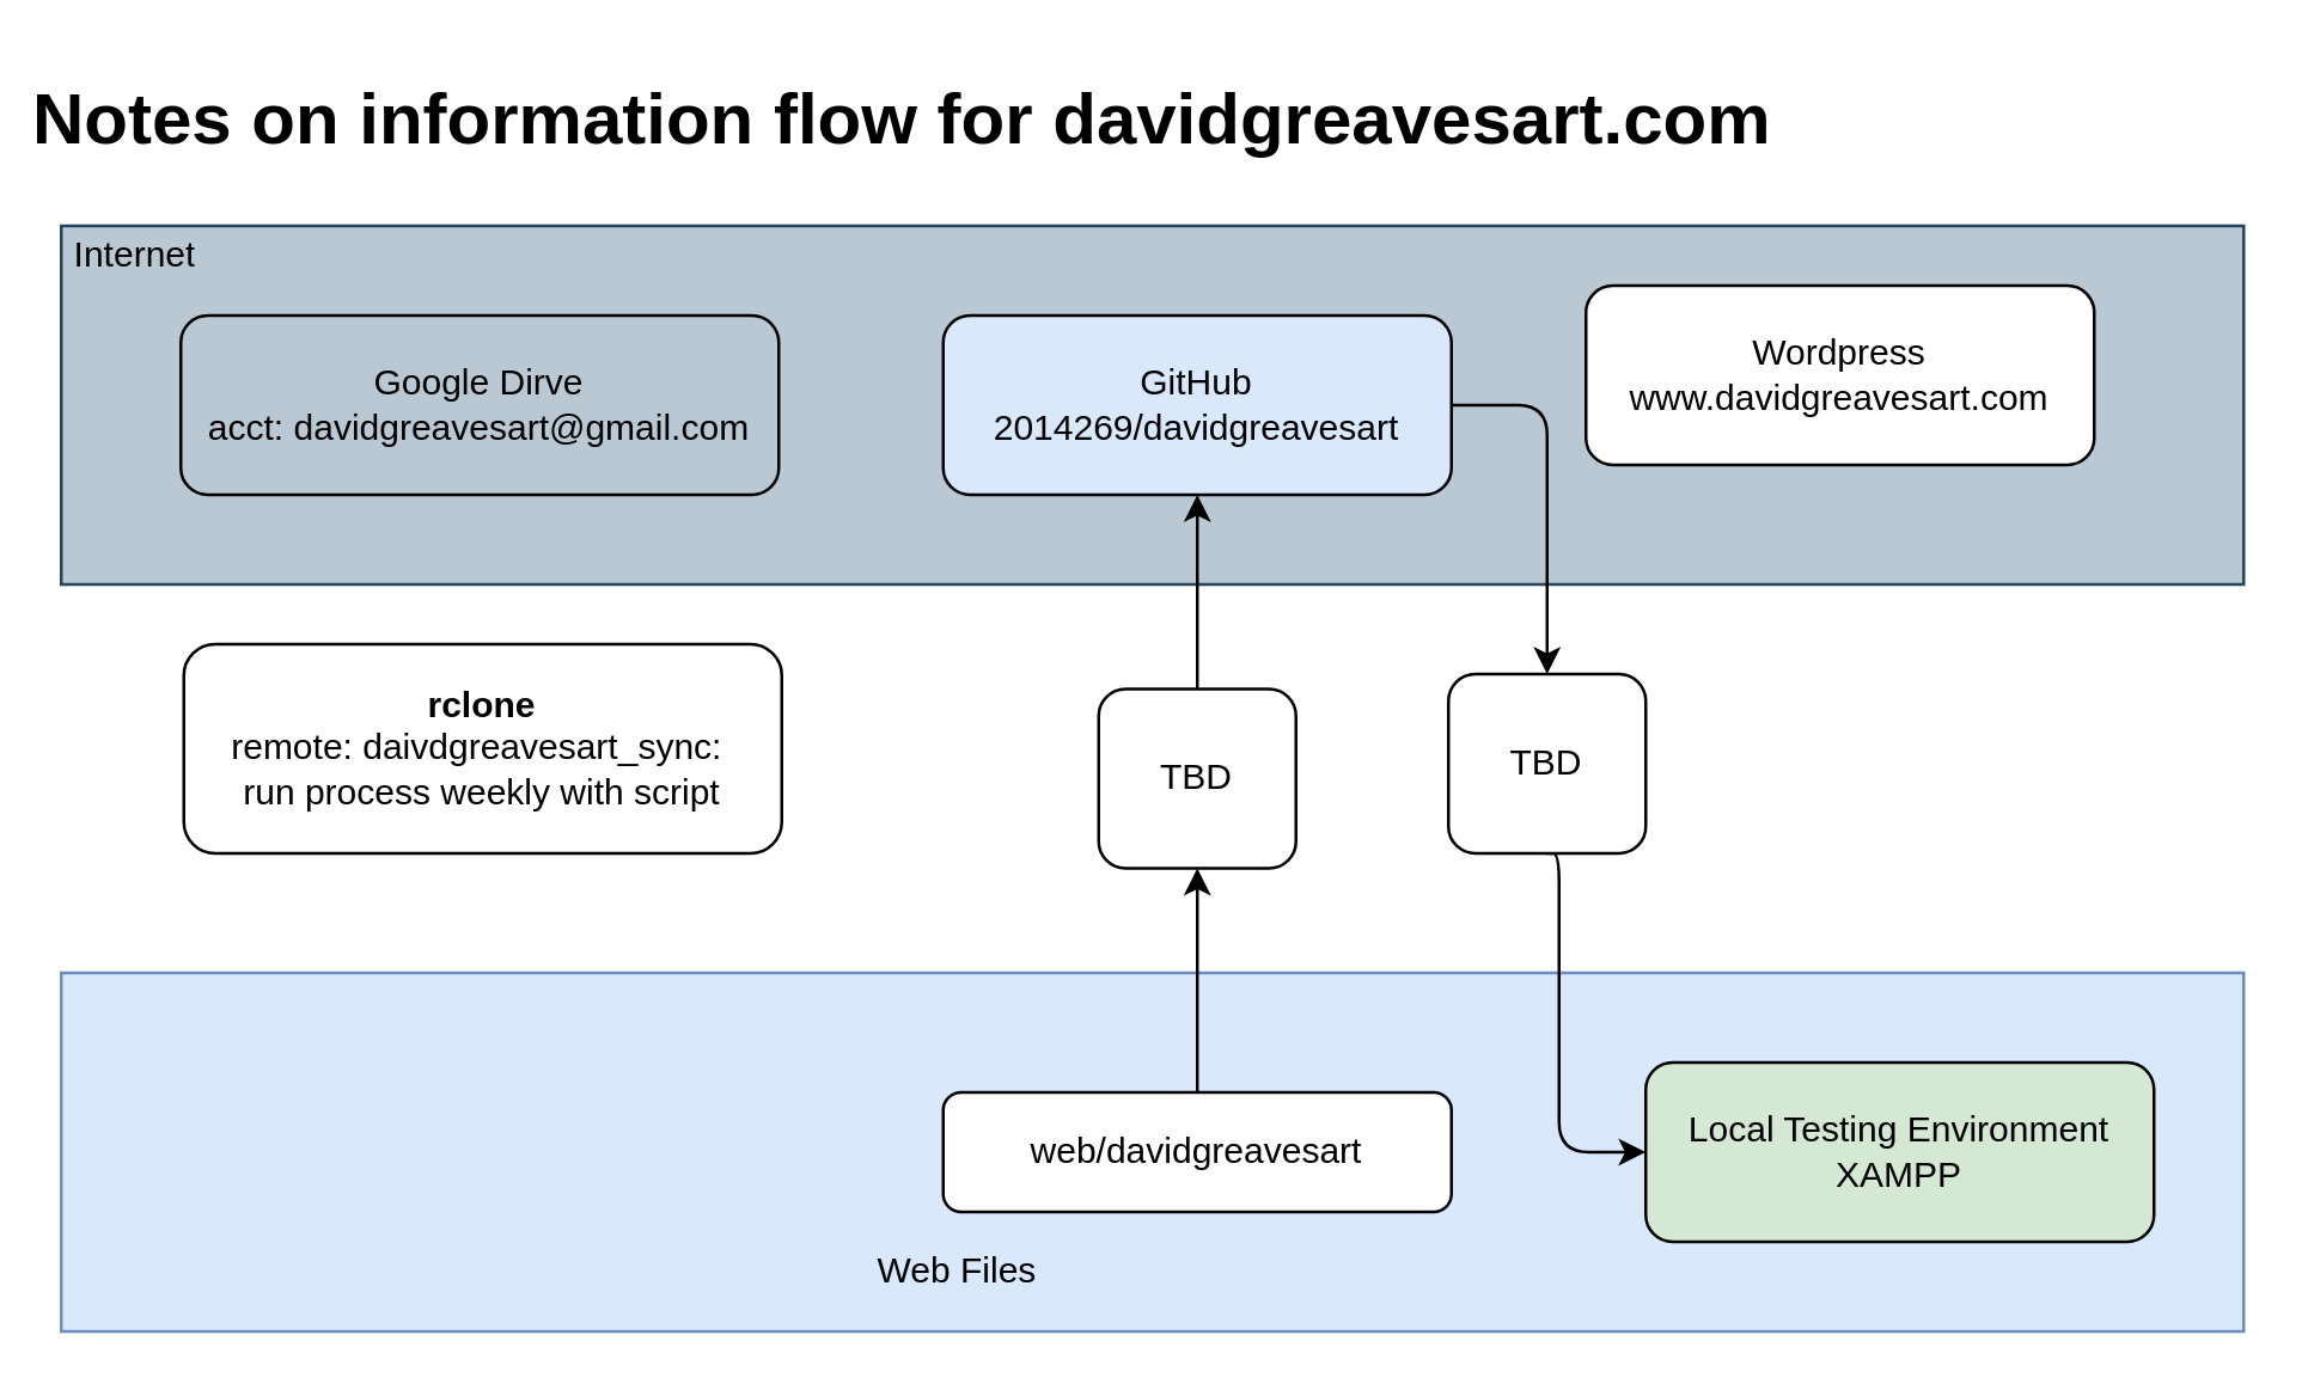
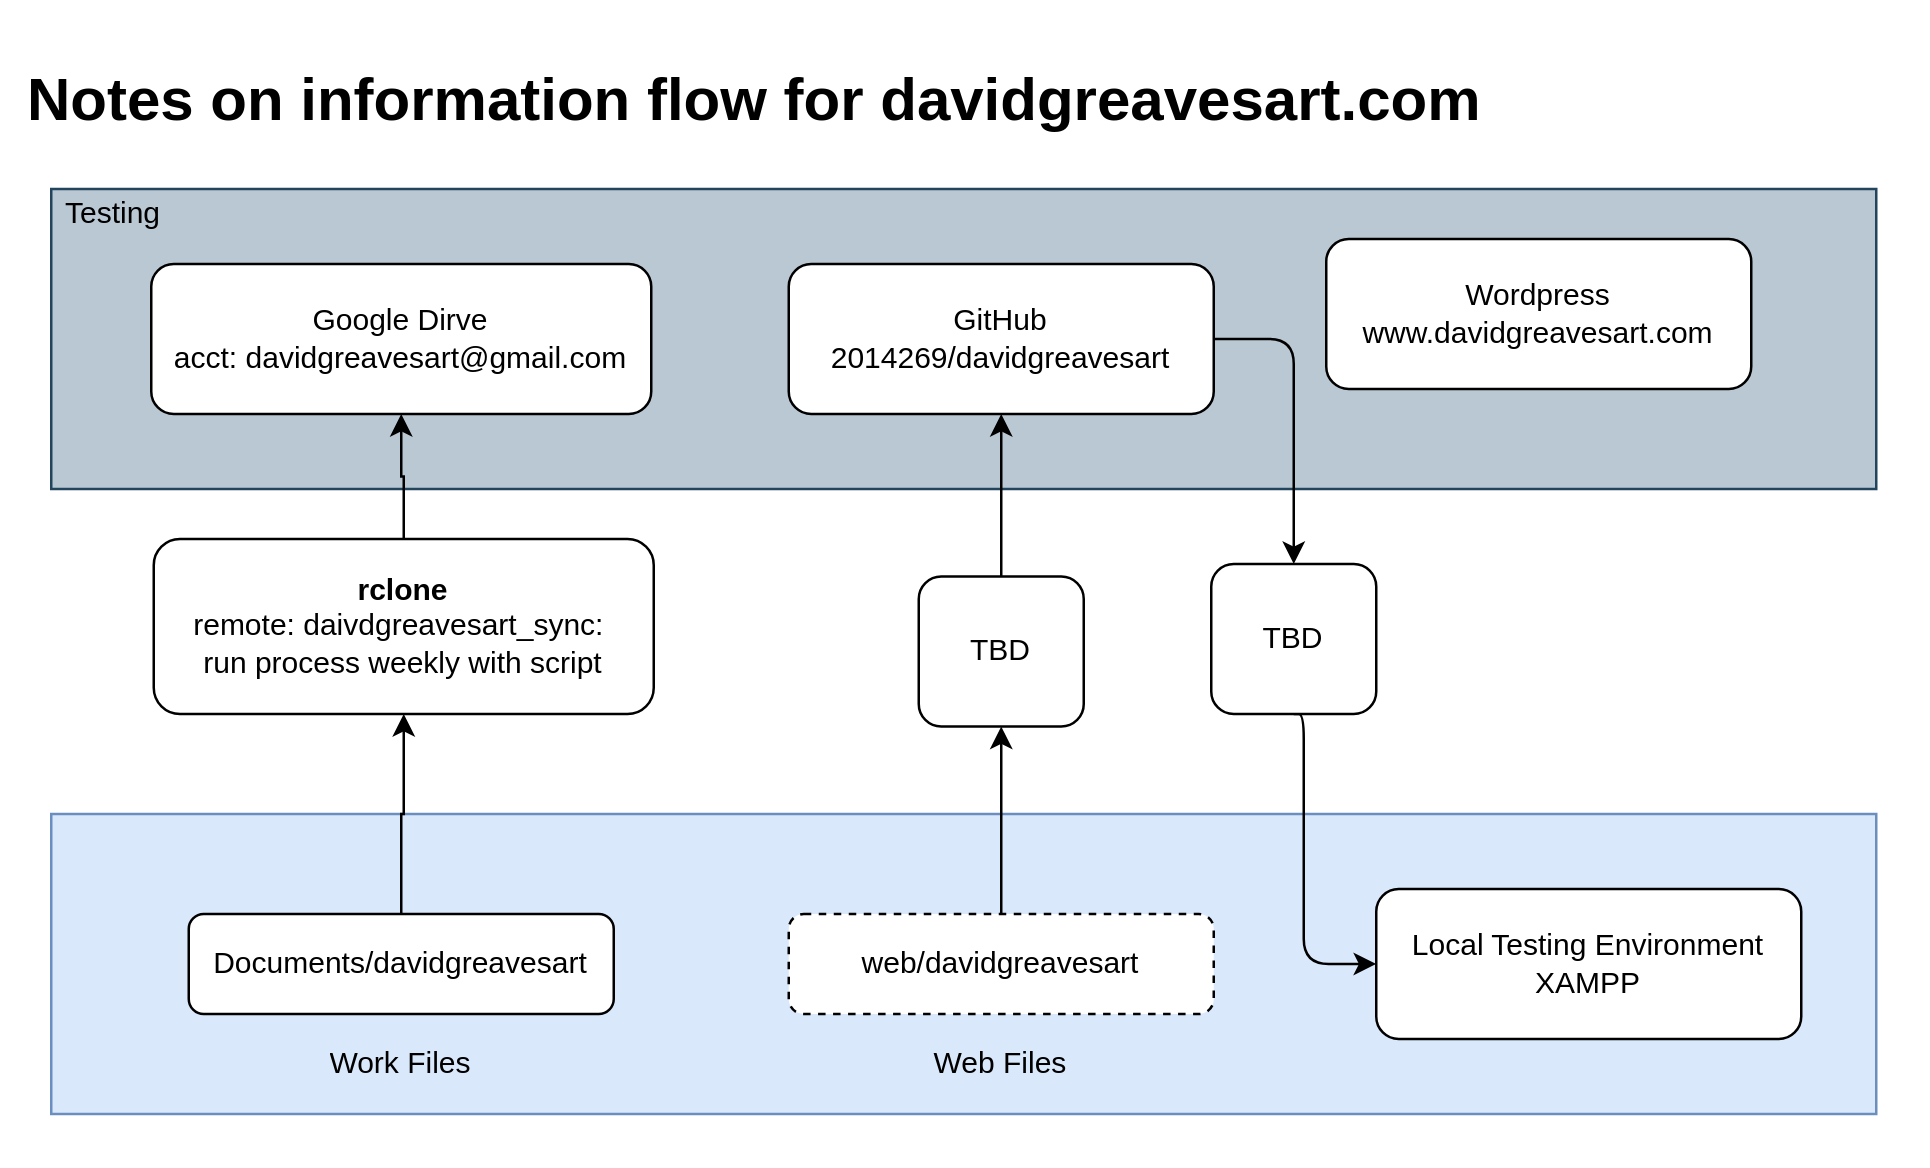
  <mxCell id="0" />
  <mxCell id="1" parent="0" />
  <mxCell id="2" value="" style="rounded=0;whiteSpace=wrap;html=1;fillColor=#bac8d3;strokeColor=#23445d;" vertex="1" parent="1"><mxGeometry x="20" y="75" width="730" height="120" as="geometry" /></mxCell>
  <mxCell id="3" value="" style="rounded=0;whiteSpace=wrap;html=1;fillColor=#dae8fc;strokeColor=#6c8ebf;" vertex="1" parent="1"><mxGeometry x="20" y="325" width="730" height="120" as="geometry" /></mxCell>
+ <mxCell id="4" value="" style="edgeStyle=orthogonalEdgeStyle;rounded=0;orthogonalLoop=1;jettySize=auto;html=1;" edge="1" parent="1" source="5" target="7"><mxGeometry relative="1" as="geometry" /></mxCell>
+ <mxCell id="5" value="Documents/davidgreavesart" style="rounded=1;whiteSpace=wrap;html=1;fontSize=12;glass=0;strokeWidth=1;shadow=0;" parent="1" vertex="1"><mxGeometry x="75" y="365" width="170" height="40" as="geometry" /></mxCell>
+ <mxCell id="6" value="" style="edgeStyle=orthogonalEdgeStyle;rounded=0;orthogonalLoop=1;jettySize=auto;html=1;" edge="1" parent="1" source="7" target="8"><mxGeometry relative="1" as="geometry" /></mxCell>
  <mxCell id="7" value="&lt;b&gt;rclone&lt;br&gt;&lt;/b&gt;remote: daivdgreavesart_sync:&amp;nbsp;&lt;br&gt;run process weekly with script" style="rounded=1;whiteSpace=wrap;html=1;" vertex="1" parent="1"><mxGeometry x="61" y="215" width="200" height="70" as="geometry" /></mxCell>
- <mxCell id="8" value="Google Dirve&lt;br&gt;acct: davidgreavesart@gmail.com" style="rounded=1;whiteSpace=wrap;html=1;fillColor=#bac8d3;" vertex="1" parent="1"><mxGeometry x="60" y="105" width="200" height="60" as="geometry" /></mxCell>
+ <mxCell id="8" value="Google Dirve&lt;br&gt;acct: davidgreavesart@gmail.com" style="rounded=1;whiteSpace=wrap;html=1;" vertex="1" parent="1"><mxGeometry x="60" y="105" width="200" height="60" as="geometry" /></mxCell>
  <mxCell id="9" value="" style="edgeStyle=orthogonalEdgeStyle;rounded=0;orthogonalLoop=1;jettySize=auto;html=1;" edge="1" parent="1" source="10" target="13"><mxGeometry relative="1" as="geometry" /></mxCell>
- <mxCell id="10" value="web/davidgreavesart" style="rounded=1;whiteSpace=wrap;html=1;fontSize=12;glass=0;strokeWidth=1;shadow=0;" vertex="1" parent="1"><mxGeometry x="315" y="365" width="170" height="40" as="geometry" /></mxCell>
- <mxCell id="11" value="GitHub&lt;br&gt;2014269/davidgreavesart" style="rounded=1;whiteSpace=wrap;html=1;fillColor=#dae8fc;" vertex="1" parent="1"><mxGeometry x="315" y="105" width="170" height="60" as="geometry" /></mxCell>
+ <mxCell id="10" value="web/davidgreavesart" style="rounded=1;whiteSpace=wrap;html=1;fontSize=12;glass=0;strokeWidth=1;shadow=0;dashed=1;" vertex="1" parent="1"><mxGeometry x="315" y="365" width="170" height="40" as="geometry" /></mxCell>
+ <mxCell id="11" value="GitHub&lt;br&gt;2014269/davidgreavesart" style="rounded=1;whiteSpace=wrap;html=1;" vertex="1" parent="1"><mxGeometry x="315" y="105" width="170" height="60" as="geometry" /></mxCell>
  <mxCell id="12" value="" style="edgeStyle=orthogonalEdgeStyle;rounded=0;orthogonalLoop=1;jettySize=auto;html=1;" edge="1" parent="1" source="13" target="11"><mxGeometry relative="1" as="geometry" /></mxCell>
  <mxCell id="13" value="TBD" style="rounded=1;whiteSpace=wrap;html=1;" vertex="1" parent="1"><mxGeometry x="367" y="230" width="66" height="60" as="geometry" /></mxCell>
- <mxCell id="14" value="Local Testing Environment&lt;br&gt;XAMPP" style="rounded=1;whiteSpace=wrap;html=1;fillColor=#d5e8d4;" vertex="1" parent="1"><mxGeometry x="550" y="355" width="170" height="60" as="geometry" /></mxCell>
+ <mxCell id="14" value="Local Testing Environment&lt;br&gt;XAMPP" style="rounded=1;whiteSpace=wrap;html=1;" vertex="1" parent="1"><mxGeometry x="550" y="355" width="170" height="60" as="geometry" /></mxCell>
  <mxCell id="15" value="" style="edgeStyle=elbowEdgeStyle;elbow=horizontal;endArrow=classic;html=1;exitX=0.5;exitY=1;exitDx=0;exitDy=0;entryX=0;entryY=0.5;entryDx=0;entryDy=0;" edge="1" parent="1" source="20" target="14"><mxGeometry width="50" height="50" relative="1" as="geometry"><mxPoint x="300" y="255" as="sourcePoint" /><mxPoint x="350" y="205" as="targetPoint" /><Array as="points"><mxPoint x="521" y="365" /></Array></mxGeometry></mxCell>
  <mxCell id="16" value="Notes on information flow for davidgreavesart.com" style="text;strokeColor=none;fillColor=none;html=1;fontSize=24;fontStyle=1;verticalAlign=middle;align=center;" vertex="1" parent="1"><mxGeometry x="251" y="20" width="100" height="40" as="geometry" /></mxCell>
- <mxCell id="17" value="Internet" style="text;html=1;strokeColor=none;fillColor=none;align=center;verticalAlign=middle;whiteSpace=wrap;overflow=hidden;" vertex="1" parent="1"><mxGeometry x="20" y="75" width="50" height="20" as="geometry" /></mxCell>
- <mxCell id="19" value="Web&amp;nbsp;Files" style="text;html=1;strokeColor=none;fillColor=none;align=center;verticalAlign=middle;whiteSpace=wrap;overflow=hidden;" vertex="1" parent="1"><mxGeometry x="275" y="415" width="90" height="20" as="geometry" /></mxCell>
+ <mxCell id="17" value="Testing" style="text;html=1;strokeColor=none;fillColor=none;align=center;verticalAlign=middle;whiteSpace=wrap;overflow=hidden;" vertex="1" parent="1"><mxGeometry x="20" y="75" width="50" height="20" as="geometry" /></mxCell>
+ <mxCell id="18" value="Work Files" style="text;html=1;strokeColor=none;fillColor=none;align=center;verticalAlign=middle;whiteSpace=wrap;overflow=hidden;" vertex="1" parent="1"><mxGeometry x="115" y="415" width="90" height="20" as="geometry" /></mxCell>
+ <mxCell id="19" value="Web&amp;nbsp;Files" style="text;html=1;strokeColor=none;fillColor=none;align=center;verticalAlign=middle;whiteSpace=wrap;overflow=hidden;" vertex="1" parent="1"><mxGeometry x="355" y="415" width="90" height="20" as="geometry" /></mxCell>
  <mxCell id="20" value="TBD" style="rounded=1;whiteSpace=wrap;html=1;" vertex="1" parent="1"><mxGeometry x="484" y="225" width="66" height="60" as="geometry" /></mxCell>
  <mxCell id="21" value="" style="edgeStyle=elbowEdgeStyle;elbow=horizontal;endArrow=classic;html=1;exitX=1;exitY=0.5;exitDx=0;exitDy=0;" edge="1" parent="1" source="11"><mxGeometry width="50" height="50" relative="1" as="geometry"><mxPoint x="485" y="135" as="sourcePoint" /><mxPoint x="517" y="225" as="targetPoint" /><Array as="points"><mxPoint x="517" y="225" /></Array></mxGeometry></mxCell>
  <mxCell id="22" value="Wordpress&lt;br&gt;www.davidgreavesart.com" style="rounded=1;whiteSpace=wrap;html=1;" vertex="1" parent="1"><mxGeometry x="530" y="95" width="170" height="60" as="geometry" /></mxCell>
